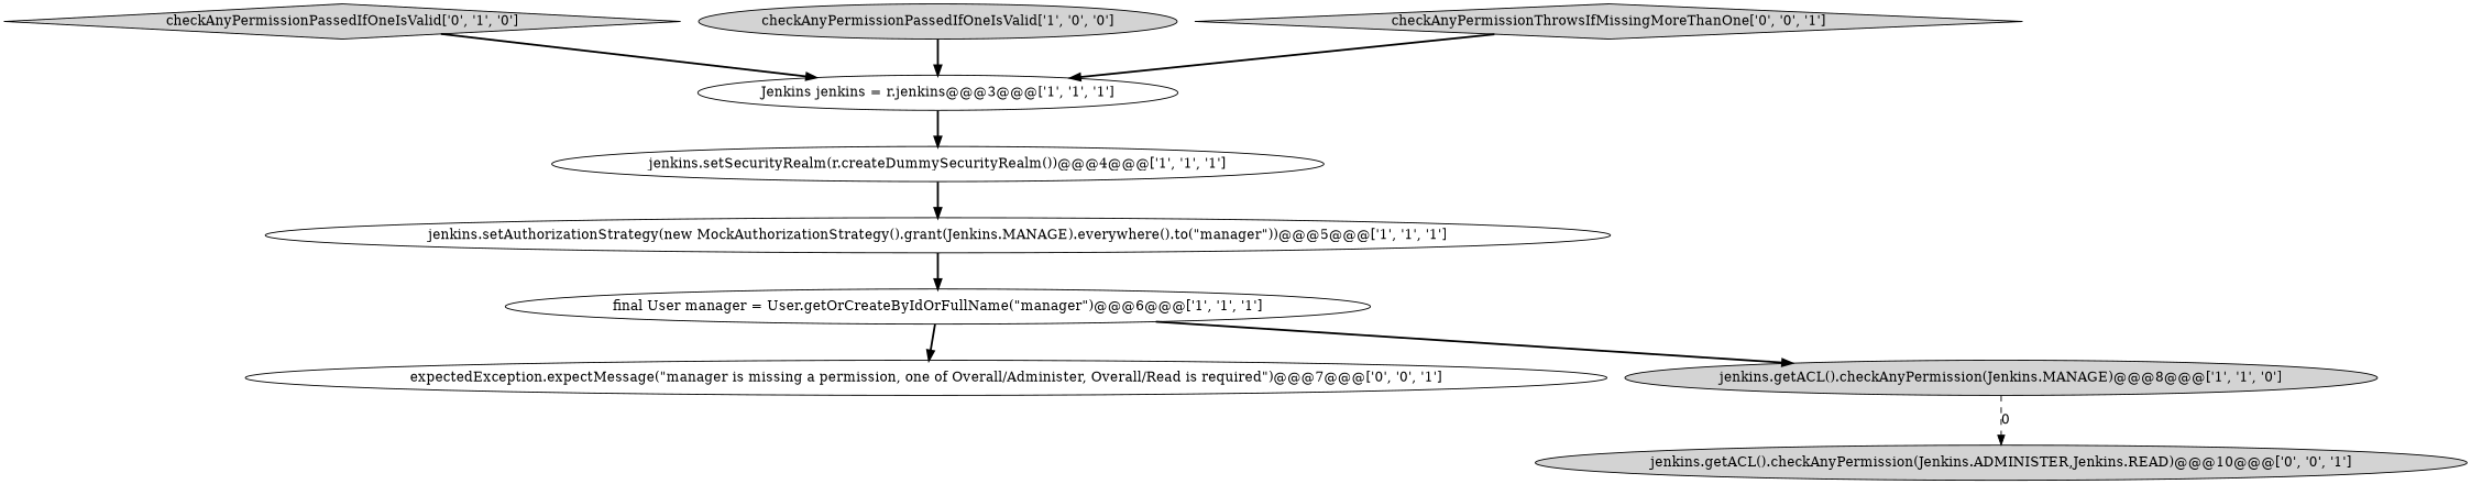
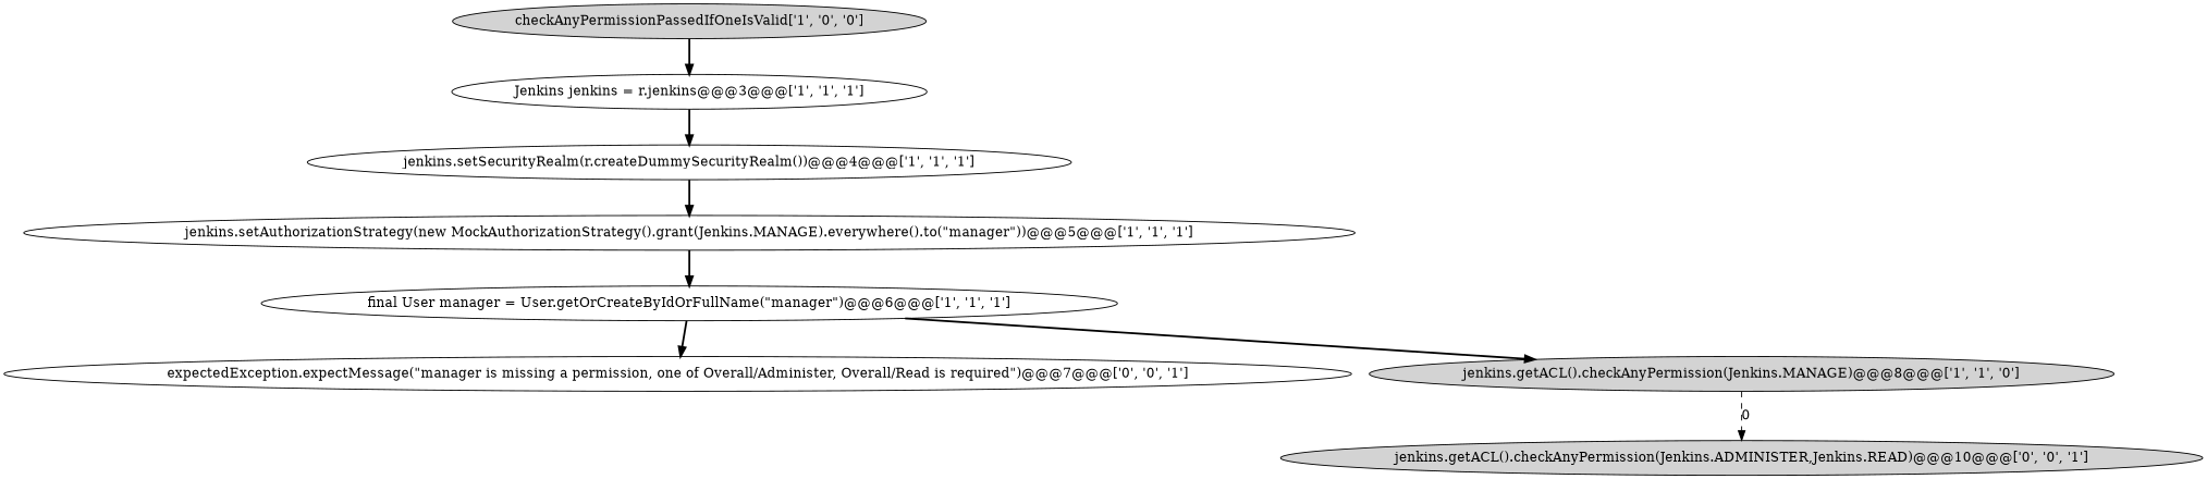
  digraph {
    node [fillcolor=lightgray shape=ellipse style=filled]
    edge [style=bold]
-   n1 [label="checkAnyPermissionPassedIfOneIsValid['0', '1', '0']" shape=diamond]
    n2 [fillcolor=white label="Jenkins jenkins = r.jenkins@@@3@@@['1', '1', '1']"]
    n3 [fillcolor=white label="jenkins.setSecurityRealm(r.createDummySecurityRealm())@@@4@@@['1', '1', '1']"]
    n4 [label="jenkins.getACL().checkAnyPermission(Jenkins.ADMINISTER,Jenkins.READ)@@@10@@@['0', '0', '1']"]
    n5 [label="checkAnyPermissionPassedIfOneIsValid['1', '0', '0']"]
    n6 [fillcolor=white label="jenkins.setAuthorizationStrategy(new MockAuthorizationStrategy().grant(Jenkins.MANAGE).everywhere().to(\"manager\"))@@@5@@@['1', '1', '1']"]
    n7 [fillcolor=white label="final User manager = User.getOrCreateByIdOrFullName(\"manager\")@@@6@@@['1', '1', '1']"]
    n8 [fillcolor=white label="expectedException.expectMessage(\"manager is missing a permission, one of Overall/Administer, Overall/Read is required\")@@@7@@@['0', '0', '1']"]
    n9 [label="jenkins.getACL().checkAnyPermission(Jenkins.MANAGE)@@@8@@@['1', '1', '0']"]
-   n10 [label="checkAnyPermissionThrowsIfMissingMoreThanOne['0', '0', '1']" shape=diamond]
-   n1 -> n2
    n2 -> n3
    n3 -> n6
    n5 -> n2
    n6 -> n7
    n7 -> n8
    n7 -> n9
    n9 -> n4 [label=0 style=dashed]
-   n10 -> n2
  }
